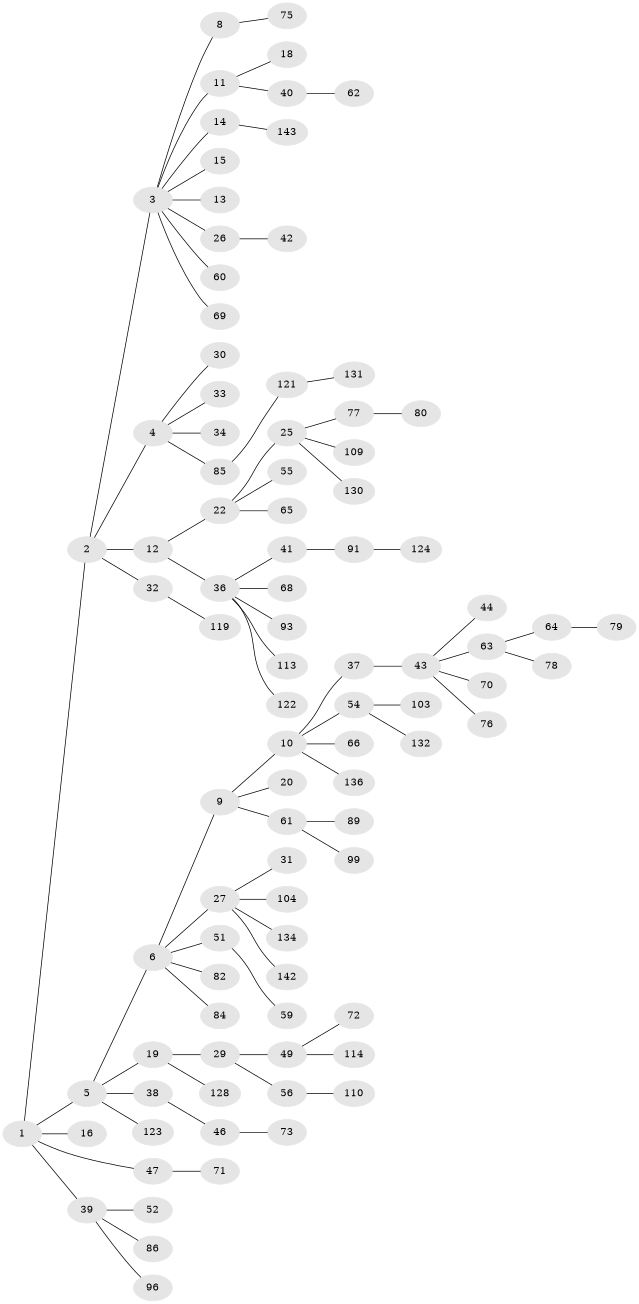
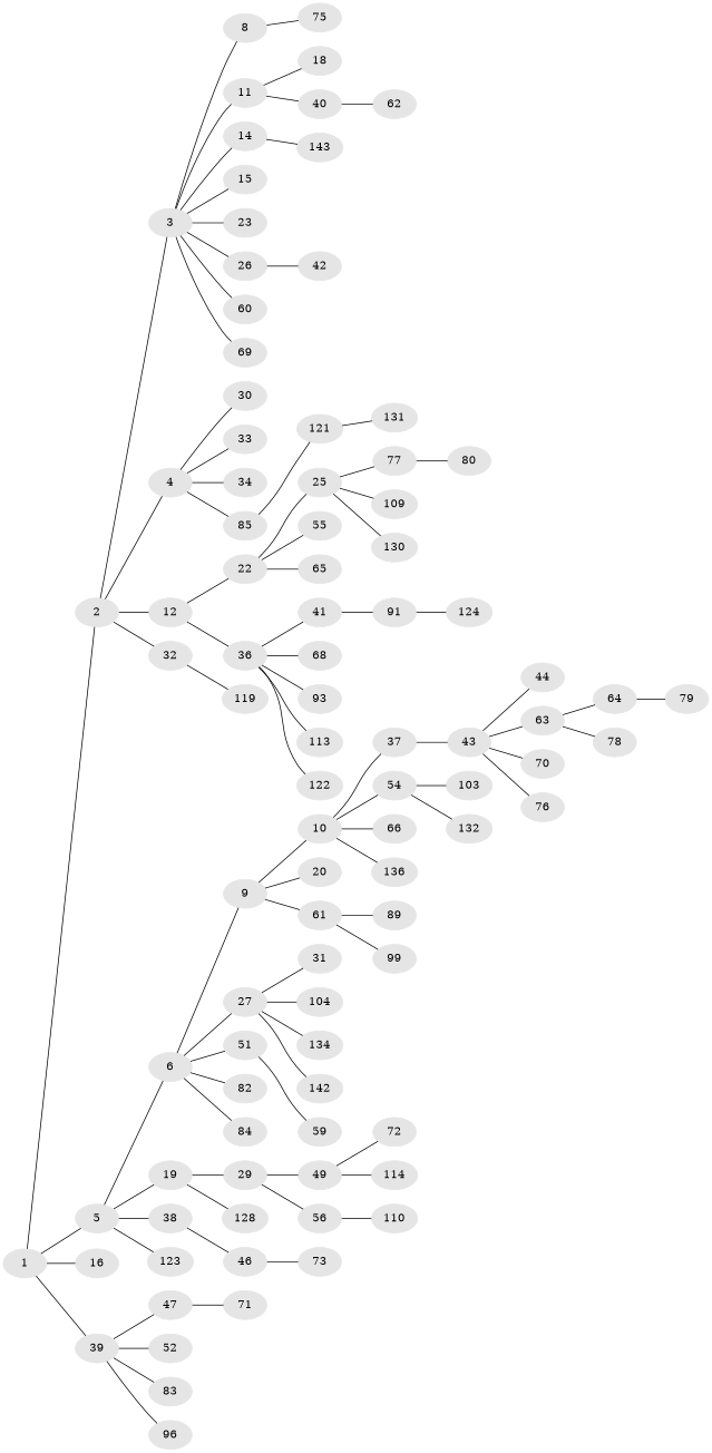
  graph {
    rankdir=LR
    node [color=gray90 style=filled]
    1 [super="+21"]
    2
    5 [super="+127"]
    16
    39 [super="+102"]
    47 [super="+67"]
    3 [super="+17"]
    4 [super="+13"]
    12
    32 [super="+140"]
    6 [super="+7"]
    19 [super="+95"]
    38 [super="+94"]
    123
    52
-   83 [label=86]
+   83
    96
    71
    8 [super="+58"]
    11 [super="+107"]
    14 [super="+35"]
    15 [super="+97"]
-   23 [label=13]
+   23
    26 [super="+120"]
    60
    69 [super="+74"]
    30
    33
    34 [super="+125"]
    85 [super="+108"]
    22 [super="+100"]
    36 [super="+50"]
    119
    75
    18
    40 [super="+105"]
    143
    42 [super="+90"]
    121
    9 [super="+92"]
    27 [super="+28"]
    51 [super="+57"]
    82
    84 [super="+133"]
    29 [super="+45"]
    128 [super="+139"]
    46
    10 [super="+24"]
    20
    61 [super="+117"]
    31
    104 [super="+138"]
    134
    142
    59 [super="+129"]
    37 [super="+111"]
    54 [super="+116"]
    66 [super="+137"]
    136
    89
    99
    43 [super="+48"]
    103
    132
    62 [super="+87"]
    25 [super="+86"]
    55
    65
    41 [super="+106"]
    68
    93
    113
    122
    49 [super="+53"]
    56
    77
    109
    130
    80 [super="+141"]
    72 [super="+98"]
    114
    110
    91
    44 [super="+81"]
    63 [super="+126"]
    70 [super="+101"]
    76 [super="+112"]
    73 [super="+115"]
    124
    64
    78
    79 [super="+135"]
    131
    1 -- 2
    1 -- 5
    1 -- 16
    1 -- 39
-   1 -- 47
+   39 -- 47
    2 -- 3
    2 -- 4
    2 -- 12
    2 -- 32
    5 -- 6
    5 -- 19
    5 -- 38
    5 -- 123
    39 -- 52
    39 -- 83
    39 -- 96
    47 -- 71
    3 -- 8
    3 -- 11
    3 -- 14
    3 -- 15
    3 -- 23
    3 -- 26
    3 -- 60
    3 -- 69
    4 -- 30
    4 -- 33
    4 -- 34
    4 -- 85
    12 -- 22
    12 -- 36
    32 -- 119
    6 -- 9
    6 -- 27
    6 -- 51
    6 -- 82
    6 -- 84
    19 -- 29
    19 -- 128
    38 -- 46
    8 -- 75
    11 -- 18
    11 -- 40
    14 -- 143
    26 -- 42
    85 -- 121
    22 -- 25
    22 -- 55
    22 -- 65
    36 -- 41
    36 -- 68
    36 -- 93
    36 -- 113
    36 -- 122
    40 -- 62
    121 -- 131
    9 -- 10
    9 -- 20
    9 -- 61
    27 -- 31
    27 -- 104
    27 -- 134
    27 -- 142
    51 -- 59
    29 -- 49
    29 -- 56
    46 -- 73
    10 -- 37
    10 -- 54
    10 -- 66
    10 -- 136
    61 -- 89
    61 -- 99
    37 -- 43
    54 -- 103
    54 -- 132
    43 -- 44
    43 -- 63
    43 -- 70
    43 -- 76
    25 -- 77
    25 -- 109
    25 -- 130
    41 -- 91
    49 -- 72
    49 -- 114
    56 -- 110
    77 -- 80
    91 -- 124
    63 -- 64
    63 -- 78
    64 -- 79
  }
